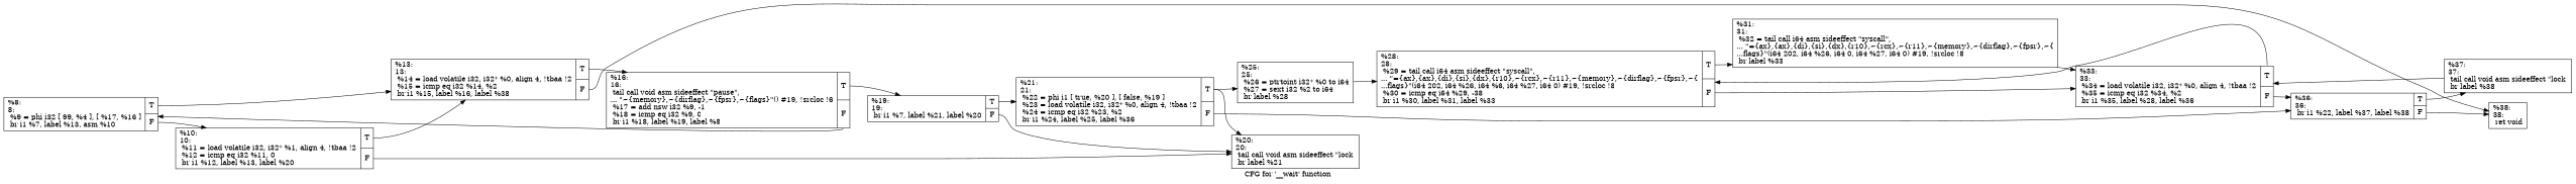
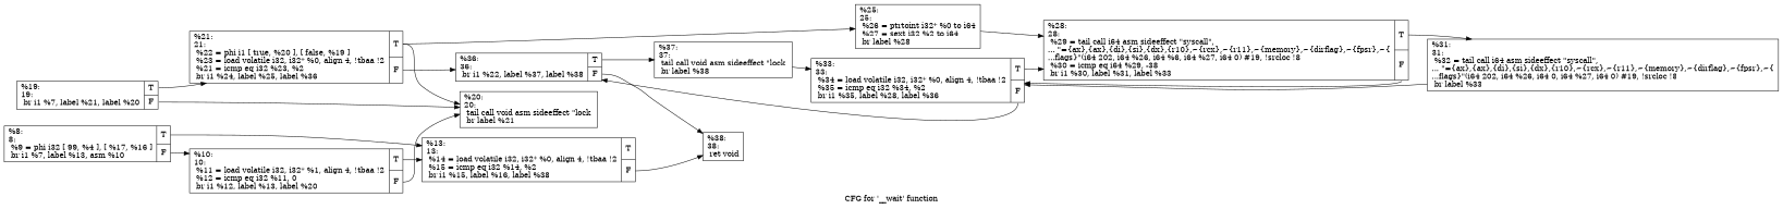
  digraph {
    label="CFG for '__wait' function"
    rankdir=LR
    node [shape=record]
    edge [tailport=s0]
    n1 [label="{%8:\l8:                                                \l  %9 = phi i32 [ 99, %4 ], [ %17, %16 ]\l  br i1 %7, label %13, asm %10\l|{<s0>T|<s1>F}}"]
    n2 [label="{%13:\l13:                                               \l  %14 = load volatile i32, i32* %0, align 4, !tbaa !2\l  %15 = icmp eq i32 %14, %2\l  br i1 %15, label %16, label %38\l|{<s0>T|<s1>F}}"]
    n3 [label="{%10:\l10:                                               \l  %11 = load volatile i32, i32* %1, align 4, !tbaa !2\l  %12 = icmp eq i32 %11, 0\l  br i1 %12, label %13, label %20\l|{<s0>T|<s1>F}}"]
-   n4 [label="{%16:\l16:                                               \l  tail call void asm sideeffect \"pause\",\l... \"~\{memory\},~\{dirflag\},~\{fpsr\},~\{flags\}\"() #19, !srcloc !6\l  %17 = add nsw i32 %9, -1\l  %18 = icmp eq i32 %9, 0\l  br i1 %18, label %19, label %8\l|{<s0>T|<s1>F}}"]
    n5 [label="{%38:\l38:                                               \l  ret void\l}"]
    n6 [label="{%20:\l20:                                               \l  tail call void asm sideeffect \"lock \l  br label %21\l}"]
    n7 [label="{%19:\l19:                                               \l  br i1 %7, label %21, label %20\l|{<s0>T|<s1>F}}"]
-   n8 [label="{%21:\l21:                                               \l  %22 = phi i1 [ true, %20 ], [ false, %19 ]\l  %23 = load volatile i32, i32* %0, align 4, !tbaa !2\l  %24 = icmp eq i32 %23, %2\l  br i1 %24, label %25, label %36\l|{<s0>T|<s1>F}}"]
+   n8 [label="{%21:\l21:                                               \l  %22 = phi i1 [ true, %20 ], [ false, %19 ]\l  %23 = load volatile i32, i32* %0, align 4, !tbaa !2\l  %21 = icmp eq i32 %23, %2\l  br i1 %24, label %25, label %36\l|{<s0>T|<s1>F}}"]
    n9 [label="{%25:\l25:                                               \l  %26 = ptrtoint i32* %0 to i64\l  %27 = sext i32 %2 to i64\l  br label %28\l}"]
    n10 [label="{%36:\l36:                                               \l  br i1 %22, label %37, label %38\l|{<s0>T|<s1>F}}"]
    n11 [label="{%28:\l28:                                               \l  %29 = tail call i64 asm sideeffect \"syscall\",\l... \"=\{ax\},\{ax\},\{di\},\{si\},\{dx\},\{r10\},~\{rcx\},~\{r11\},~\{memory\},~\{dirflag\},~\{fpsr\},~\{\l...flags\}\"(i64 202, i64 %26, i64 %6, i64 %27, i64 0) #19, !srcloc !8\l  %30 = icmp eq i64 %29, -38\l  br i1 %30, label %31, label %33\l|{<s0>T|<s1>F}}"]
    n12 [label="{%37:\l37:                                               \l  tail call void asm sideeffect \"lock \l  br label %38\l}"]
    n13 [label="{%31:\l31:                                               \l  %32 = tail call i64 asm sideeffect \"syscall\",\l... \"=\{ax\},\{ax\},\{di\},\{si\},\{dx\},\{r10\},~\{rcx\},~\{r11\},~\{memory\},~\{dirflag\},~\{fpsr\},~\{\l...flags\}\"(i64 202, i64 %26, i64 0, i64 %27, i64 0) #19, !srcloc !8\l  br label %33\l}"]
    n14 [label="{%33:\l33:                                               \l  %34 = load volatile i32, i32* %0, align 4, !tbaa !2\l  %35 = icmp eq i32 %34, %2\l  br i1 %35, label %28, label %36\l|{<s0>T|<s1>F}}"]
    n1 -> n2
    n1 -> n3 [tailport=s1]
-   n2 -> n4
    n2 -> n5 [tailport=s1]
    n3 -> n2
    n3 -> n6 [tailport=s1]
-   n4 -> n1 [tailport=s1]
-   n4 -> n7
    n7 -> n6 [tailport=s1]
    n7 -> n8
    n8 -> n6
    n8 -> n9
    n8 -> n10 [tailport=s1]
    n9 -> n11
    n10 -> n5 [tailport=s1]
    n10 -> n12
    n11 -> n13
    n11 -> n14 [tailport=s1]
    n12 -> n14
    n13 -> n14
    n14 -> n10 [tailport=s1]
    n14 -> n11
  }
